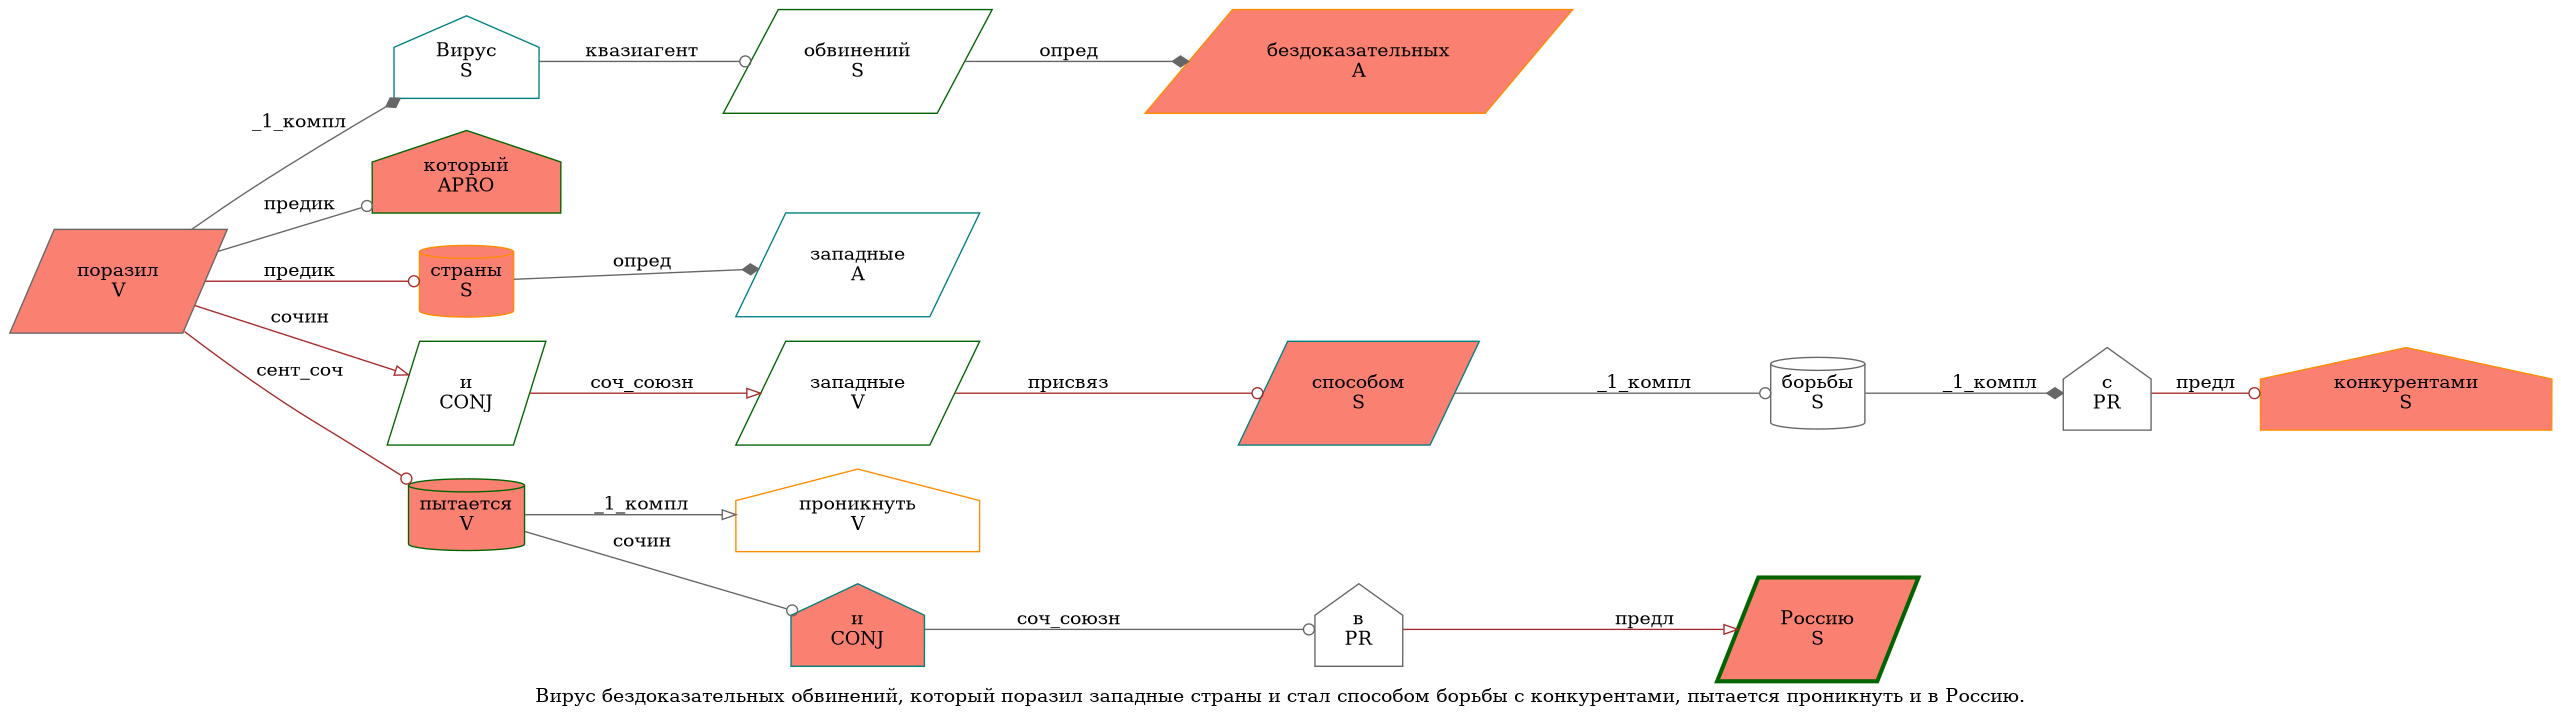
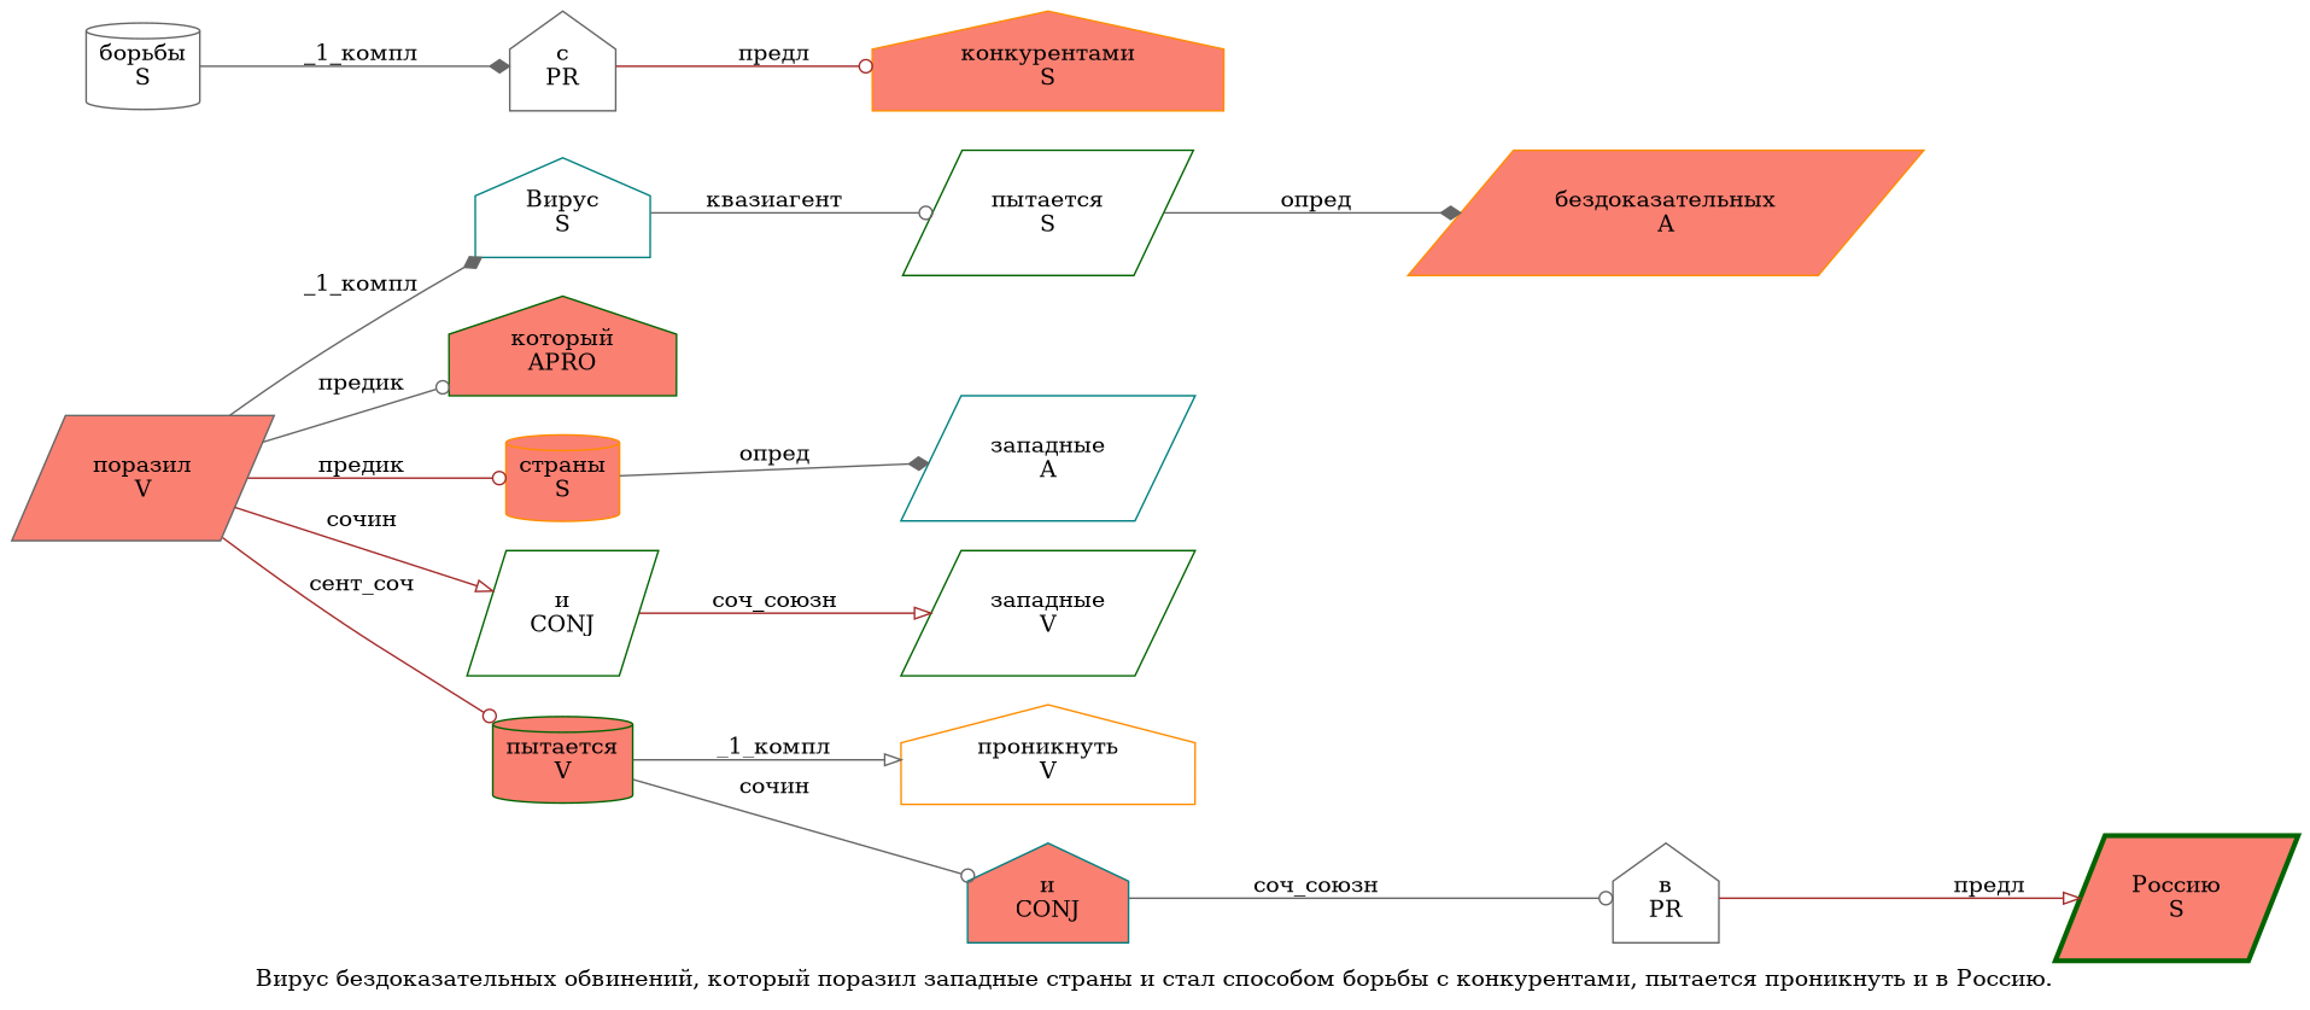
  digraph {
    label="Вирус бездоказательных обвинений, который поразил западные страны и стал способом борьбы с конкурентами, пытается проникнуть и в Россию."
    rankdir=LR
    node [color=darkgreen fillcolor=white penwidth=1 shape=parallelogram style=filled]
    edge [arrowhead=odot color=gray40]
    n1 [color=teal label="Вирус\nS" shape=house]
-   n2 [label="обвинений\nS"]
+   n2 [label="пытается\nS"]
    n3 [color=darkorange fillcolor=salmon label="бездоказательных\nA"]
    n4 [fillcolor=salmon label="который\nAPRO" shape=house]
    n5 [color=gray40 fillcolor=salmon label="поразил\nV"]
    n6 [color=darkorange fillcolor=salmon label="страны\nS" shape=cylinder]
    n7 [label="и\nCONJ"]
    n8 [fillcolor=salmon label="пытается\nV" shape=cylinder]
    n9 [color=teal label="западные\nA"]
    n10 [label="западные\nV"]
    n11 [color=darkorange label="проникнуть\nV" shape=house]
    n12 [color=teal fillcolor=salmon label="и\nCONJ" shape=house]
-   n13 [color=teal fillcolor=salmon label="способом\nS"]
    n14 [color=gray40 label="борьбы\nS" shape=cylinder]
    n15 [color=gray40 label="с\nPR" shape=house]
    n16 [color=darkorange fillcolor=salmon label="конкурентами\nS" shape=house]
    n17 [color=gray40 label="в\nPR" shape=house]
    n18 [fillcolor=salmon label="Россию\nS" penwidth=3]
    n1 -> n2 [label="квазиагент"]
    n2 -> n3 [arrowhead=diamond label="опред"]
    n5 -> n1 [arrowhead=diamond label="_1_компл"]
    n5 -> n4 [label="предик"]
    n5 -> n6 [color=brown label="предик"]
    n5 -> n7 [arrowhead=onormal color=brown label="сочин"]
    n5 -> n8 [color=brown label="сент_соч"]
    n6 -> n9 [arrowhead=diamond label="опред"]
    n7 -> n10 [arrowhead=onormal color=brown label="соч_союзн"]
    n8 -> n11 [arrowhead=onormal label="_1_компл"]
    n8 -> n12 [label="сочин"]
-   n10 -> n13 [color=brown label="присвяз"]
    n12 -> n17 [label="соч_союзн"]
-   n13 -> n14 [label="_1_компл"]
    n14 -> n15 [arrowhead=diamond label="_1_компл"]
    n15 -> n16 [color=brown label="предл"]
    n17 -> n18 [arrowhead=onormal color=brown label="предл"]
  }
